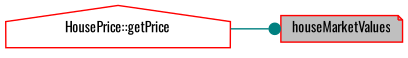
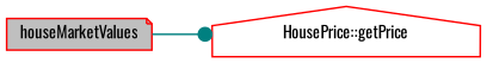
  digraph {
    rankdir=LR
    fontname=Oswald
    node [color=red fontname=Oswald fontsize=10]
    n1 [fillcolor=grey75 fontcolor=black height=0.2 label=houseMarketValues shape=note style=filled width=0.4]
    n2 [height=0.2 label="HousePrice::getPrice" shape=house width=0.4]
-   n2 -> n1 [color=teal fontname=Oswald fontsize=10 labelfontname=Helvetica labelfontsize=10 style=solid arrowhead=dot]
+   n1 -> n2 [color=teal fontname=Oswald fontsize=10 labelfontname=Helvetica labelfontsize=10 style=solid arrowhead=dot]
  }
